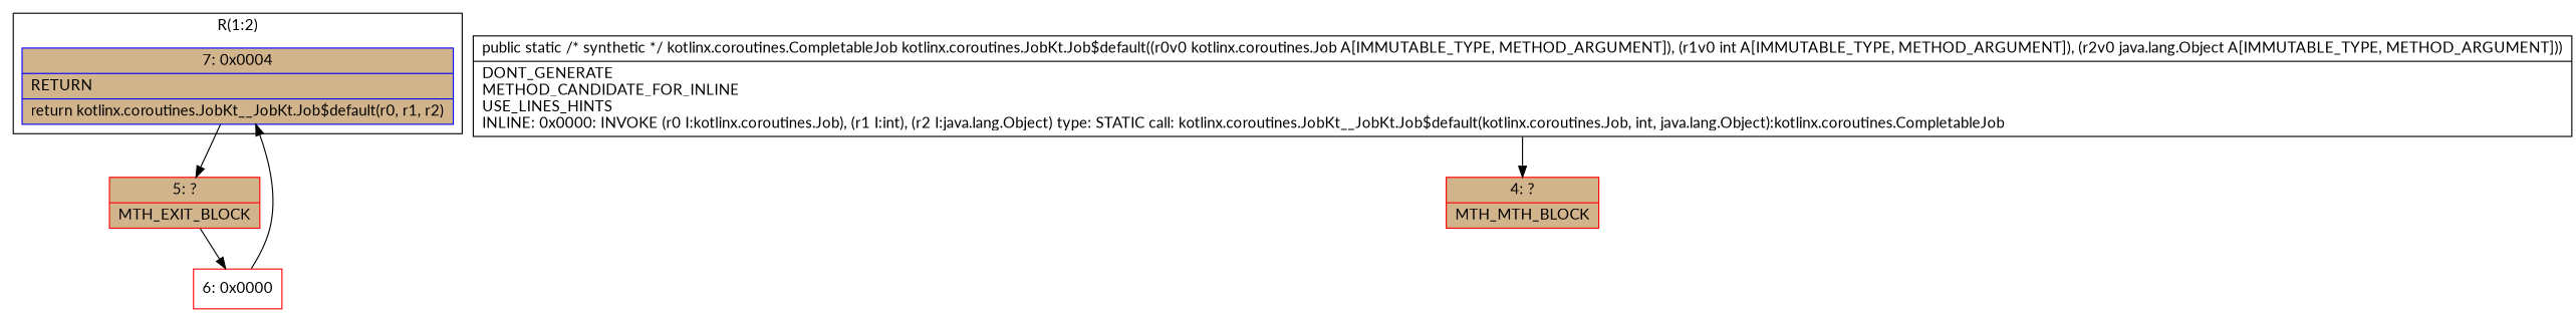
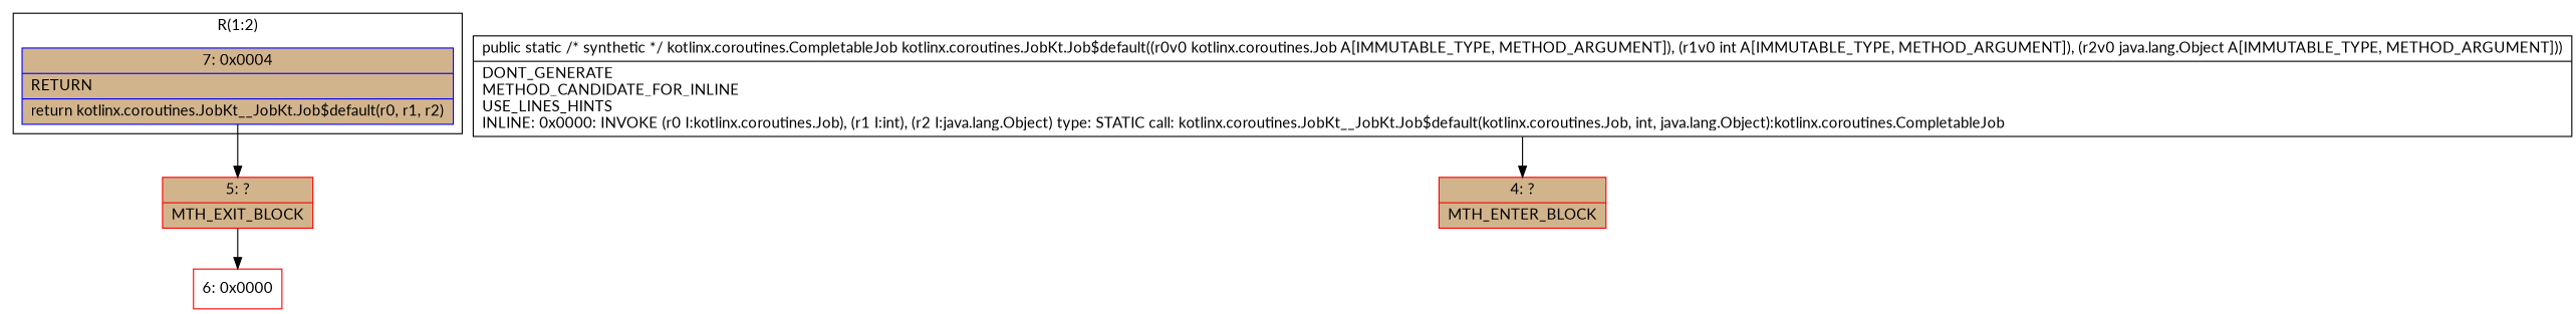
  digraph {
    fontname=Lato
    node [color=red fillcolor=tan fontname=Lato shape=record style=filled]
    edge [fontname=Lato]
    n1 [color=blue label="{7\:\ 0x0004|RETURN\l|return kotlinx.coroutines.JobKt__JobKt.Job$default(r0, r1, r2)\l}"]
    n2 [label="{5\:\ ?|MTH_EXIT_BLOCK\l}"]
    n3 [fillcolor=white label="{6\:\ 0x0000}"]
-   n4 [label="{4\:\ ?|MTH_MTH_BLOCK\l}"]
+   n4 [label="{4\:\ ?|MTH_ENTER_BLOCK\l}"]
    n5 [fillcolor=white label="{public static \/* synthetic *\/ kotlinx.coroutines.CompletableJob kotlinx.coroutines.JobKt.Job$default((r0v0 kotlinx.coroutines.Job A[IMMUTABLE_TYPE, METHOD_ARGUMENT]), (r1v0 int A[IMMUTABLE_TYPE, METHOD_ARGUMENT]), (r2v0 java.lang.Object A[IMMUTABLE_TYPE, METHOD_ARGUMENT]))  | DONT_GENERATE\lMETHOD_CANDIDATE_FOR_INLINE\lUSE_LINES_HINTS\lINLINE: 0x0000: INVOKE  (r0 I:kotlinx.coroutines.Job), (r1 I:int), (r2 I:java.lang.Object) type: STATIC call: kotlinx.coroutines.JobKt__JobKt.Job$default(kotlinx.coroutines.Job, int, java.lang.Object):kotlinx.coroutines.CompletableJob\l}" color=""]
    subgraph cluster_1 {
      label="R(1:2)"
      n1
    }
    n1 -> n2
    n2 -> n3
-   n3 -> n1
    n5 -> n4
  }
